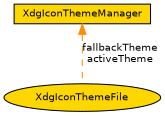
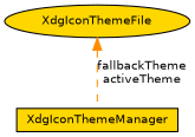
  digraph {
    node [color=black fillcolor=gold fontname=Helvetica fontsize=10 style=filled]
    n1 [fontcolor=black height=0.2 label=XdgIconThemeManager shape=box width=0.4]
    n2 [height=0.2 label=XdgIconThemeFile shape=ellipse width=0.4]
-   n1 -> n2 [color=darkorange dir=back fontname=Helvetica fontsize=10 label="fallbackTheme\nactiveTheme" labelfontname=Helvetica labelfontsize=10 style=dashed]
+   n2 -> n1 [color=darkorange dir=back fontname=Helvetica fontsize=10 label="fallbackTheme\nactiveTheme" labelfontname=Helvetica labelfontsize=10 style=dashed]
  }
